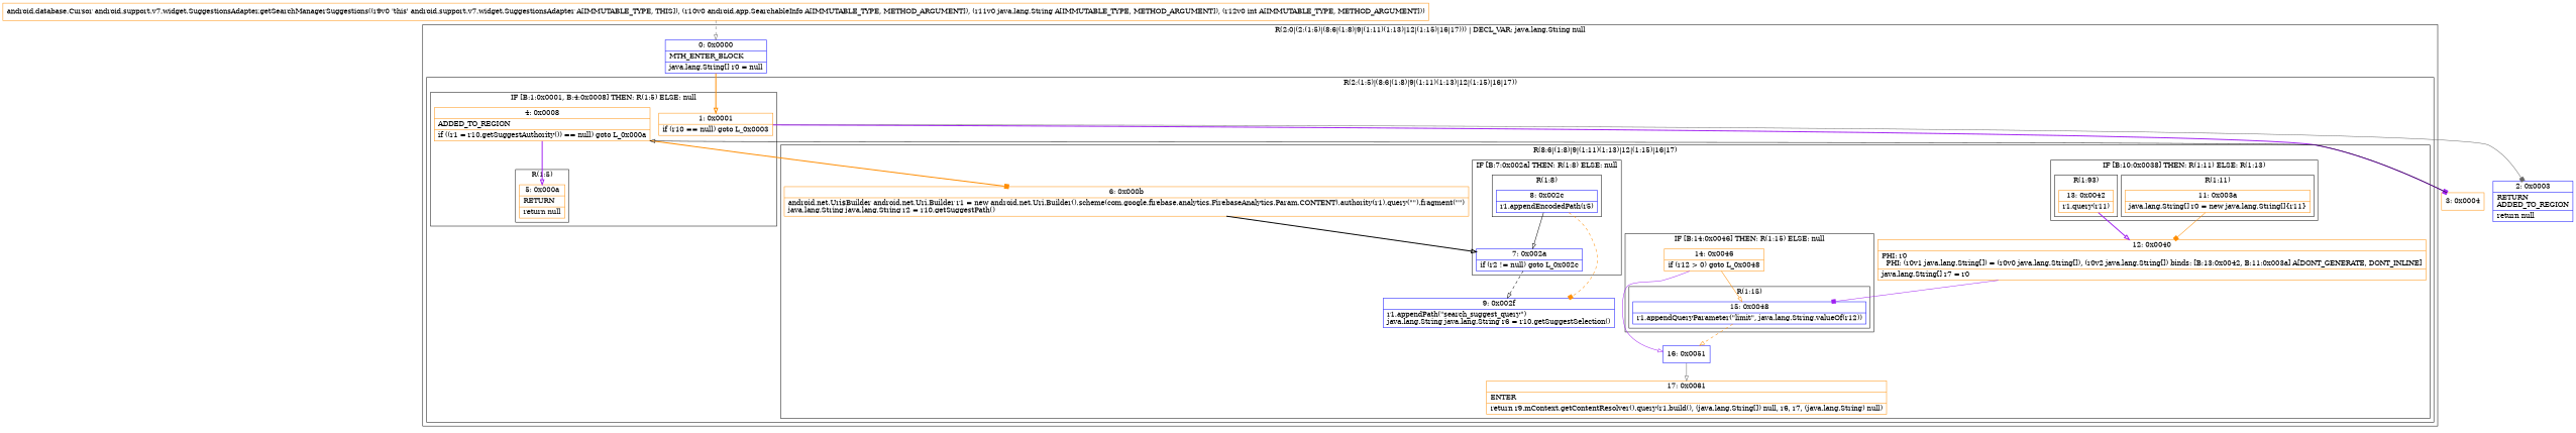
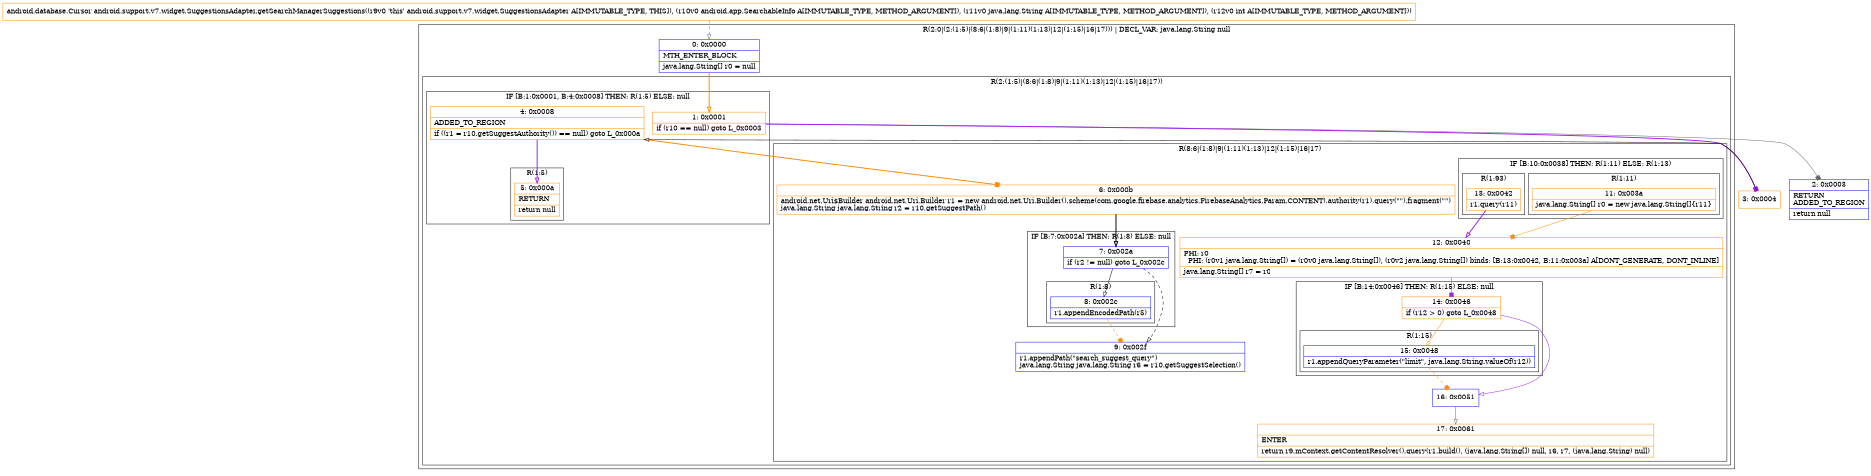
  digraph {
    node [color=darkorange shape=record]
    edge [arrowhead=onormal color=darkorange style=solid]
    n1 [label="{5\:\ 0x000a|RETURN\l|return null\l}"]
    n2 [label="{1\:\ 0x0001|if (r10 == null) goto L_0x0003\l}"]
    n3 [label="{4\:\ 0x0008|ADDED_TO_REGION\l|if ((r1 = r10.getSuggestAuthority()) == null) goto L_0x000a\l}"]
    n4 [color=blue label="{8\:\ 0x002c|r1.appendEncodedPath(r5)\l}"]
    n5 [color=blue label="{7\:\ 0x002a|if (r2 != null) goto L_0x002c\l}"]
    n6 [label="{11\:\ 0x003a|java.lang.String[] r0 = new java.lang.String[]\{r11\}\l}"]
    n7 [label="{13\:\ 0x0042|r1.query(r11)\l}"]
    n8 [color=blue label="{15\:\ 0x0048|r1.appendQueryParameter(\"limit\", java.lang.String.valueOf(r12))\l}"]
    n9 [label="{14\:\ 0x0046|if (r12 \> 0) goto L_0x0048\l}"]
    n10 [label="{6\:\ 0x000b|android.net.Uri$Builder android.net.Uri.Builder r1 = new android.net.Uri.Builder().scheme(com.google.firebase.analytics.FirebaseAnalytics.Param.CONTENT).authority(r1).query(\"\").fragment(\"\")\ljava.lang.String java.lang.String r2 = r10.getSuggestPath()\l}"]
    n11 [color=blue label="{9\:\ 0x002f|r1.appendPath(\"search_suggest_query\")\ljava.lang.String java.lang.String r6 = r10.getSuggestSelection()\l}"]
    n12 [label="{12\:\ 0x0040|PHI: r0 \l  PHI: (r0v1 java.lang.String[]) = (r0v0 java.lang.String[]), (r0v2 java.lang.String[]) binds: [B:13:0x0042, B:11:0x003a] A[DONT_GENERATE, DONT_INLINE]\l|java.lang.String[] r7 = r0\l}"]
    n13 [color=blue label="{16\:\ 0x0051}"]
    n14 [label="{17\:\ 0x0061|ENTER\l|return r9.mContext.getContentResolver().query(r1.build(), (java.lang.String[]) null, r6, r7, (java.lang.String) null)\l}"]
    n15 [color=blue label="{0\:\ 0x0000|MTH_ENTER_BLOCK\l|java.lang.String[] r0 = null\l}"]
    n16 [color=blue label="{2\:\ 0x0003|RETURN\lADDED_TO_REGION\l|return null\l}"]
    n17 [label="{3\:\ 0x0004}"]
    n18 [label="{android.database.Cursor android.support.v7.widget.SuggestionsAdapter.getSearchManagerSuggestions((r9v0 'this' android.support.v7.widget.SuggestionsAdapter A[IMMUTABLE_TYPE, THIS]), (r10v0 android.app.SearchableInfo A[IMMUTABLE_TYPE, METHOD_ARGUMENT]), (r11v0 java.lang.String A[IMMUTABLE_TYPE, METHOD_ARGUMENT]), (r12v0 int A[IMMUTABLE_TYPE, METHOD_ARGUMENT])) }"]
    subgraph cluster_1 {
      label="R(2:0|(2:(1:5)|(8:6|(1:8)|9|(1:11)(1:13)|12|(1:15)|16|17))) | DECL_VAR: java.lang.String null\l"
      n15
      subgraph cluster_2 {
        label="R(2:(1:5)|(8:6|(1:8)|9|(1:11)(1:13)|12|(1:15)|16|17))"
        subgraph cluster_3 {
          label="IF [B:1:0x0001, B:4:0x0008] THEN: R(1:5) ELSE: null"
          n2
          n3
          subgraph cluster_4 {
            label="R(1:5)"
            n1
          }
        }
        subgraph cluster_5 {
          label="R(8:6|(1:8)|9|(1:11)(1:13)|12|(1:15)|16|17)"
          n10
          n11
          n12
          n13
          n14
          subgraph cluster_6 {
            label="IF [B:7:0x002a] THEN: R(1:8) ELSE: null"
            n5
            subgraph cluster_7 {
              label="R(1:8)"
              n4
            }
          }
          subgraph cluster_8 {
            label="IF [B:10:0x0038] THEN: R(1:11) ELSE: R(1:13)"
            subgraph cluster_9 {
              label="R(1:11)"
              n6
            }
            subgraph cluster_10 {
              label="R(1:93)"
              n7
            }
          }
          subgraph cluster_11 {
            label="IF [B:14:0x0046] THEN: R(1:15) ELSE: null"
            n9
            subgraph cluster_12 {
              label="R(1:15)"
              n8
            }
          }
        }
      }
    }
    n2 -> n16 [arrowhead=box color=gray40]
    n2 -> n17 [arrowhead=box color=purple style=bold]
    n3 -> n1 [color=purple style=bold]
    n3 -> n10 [arrowhead=box style=bold]
    n4 -> n11 [arrowhead=box style=dashed]
-   n4 -> n5 [color=black]
+   n5 -> n4 [color=black]
    n5 -> n11 [color=black style=dashed]
    n6 -> n12 [arrowhead=box]
    n7 -> n12 [color=purple style=bold]
-   n8 -> n13 [style=dashed]
+   n8 -> n13 [arrowhead=box style=dashed]
    n9 -> n8
    n9 -> n13 [color=purple]
    n10 -> n5 [color=black style=bold]
-   n12 -> n8 [arrowhead=box color=purple]
+   n12 -> n9 [arrowhead=box color=purple]
    n13 -> n14 [color=gray40]
    n15 -> n2 [style=bold]
    n17 -> n3 [color=black]
    n18 -> n15 [color=gray40 style=dashed]
  }
